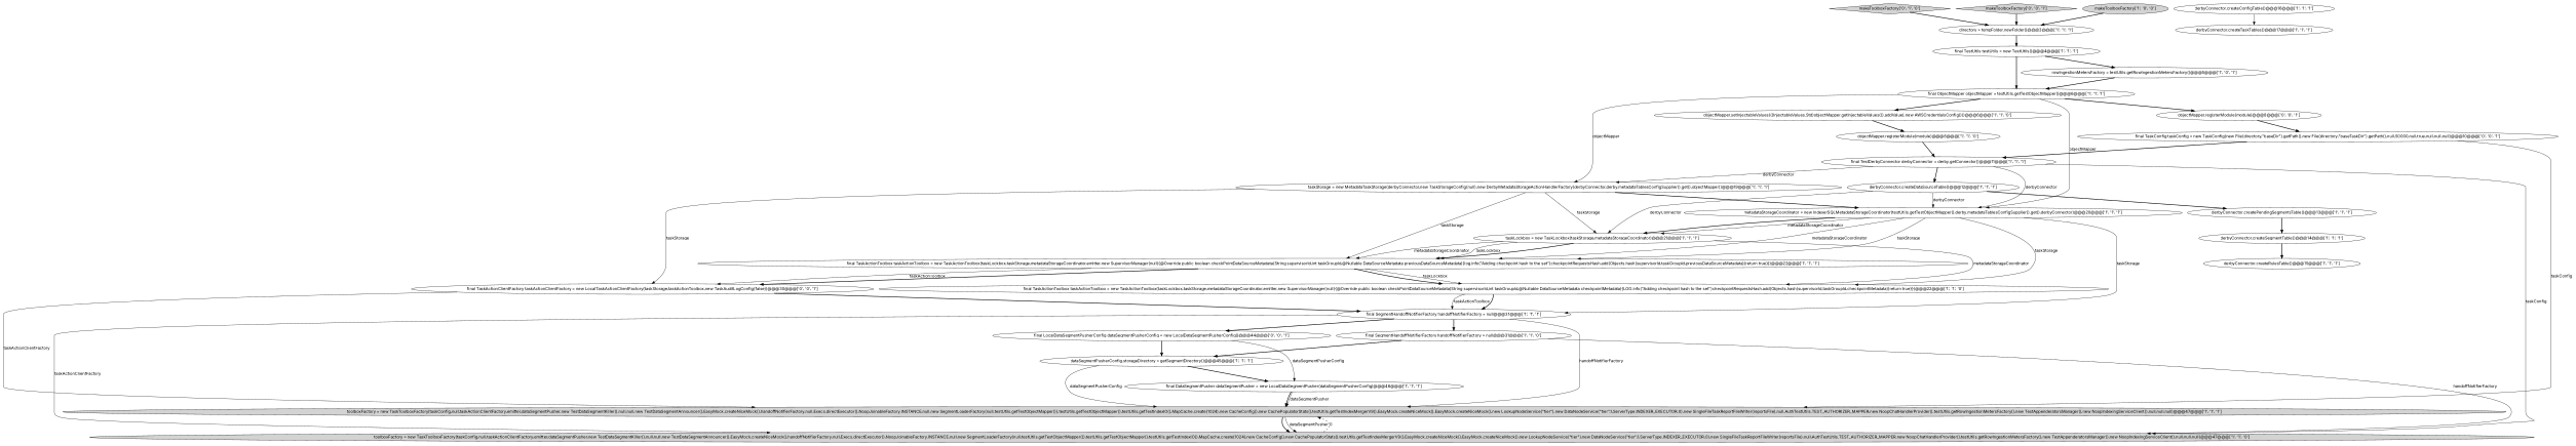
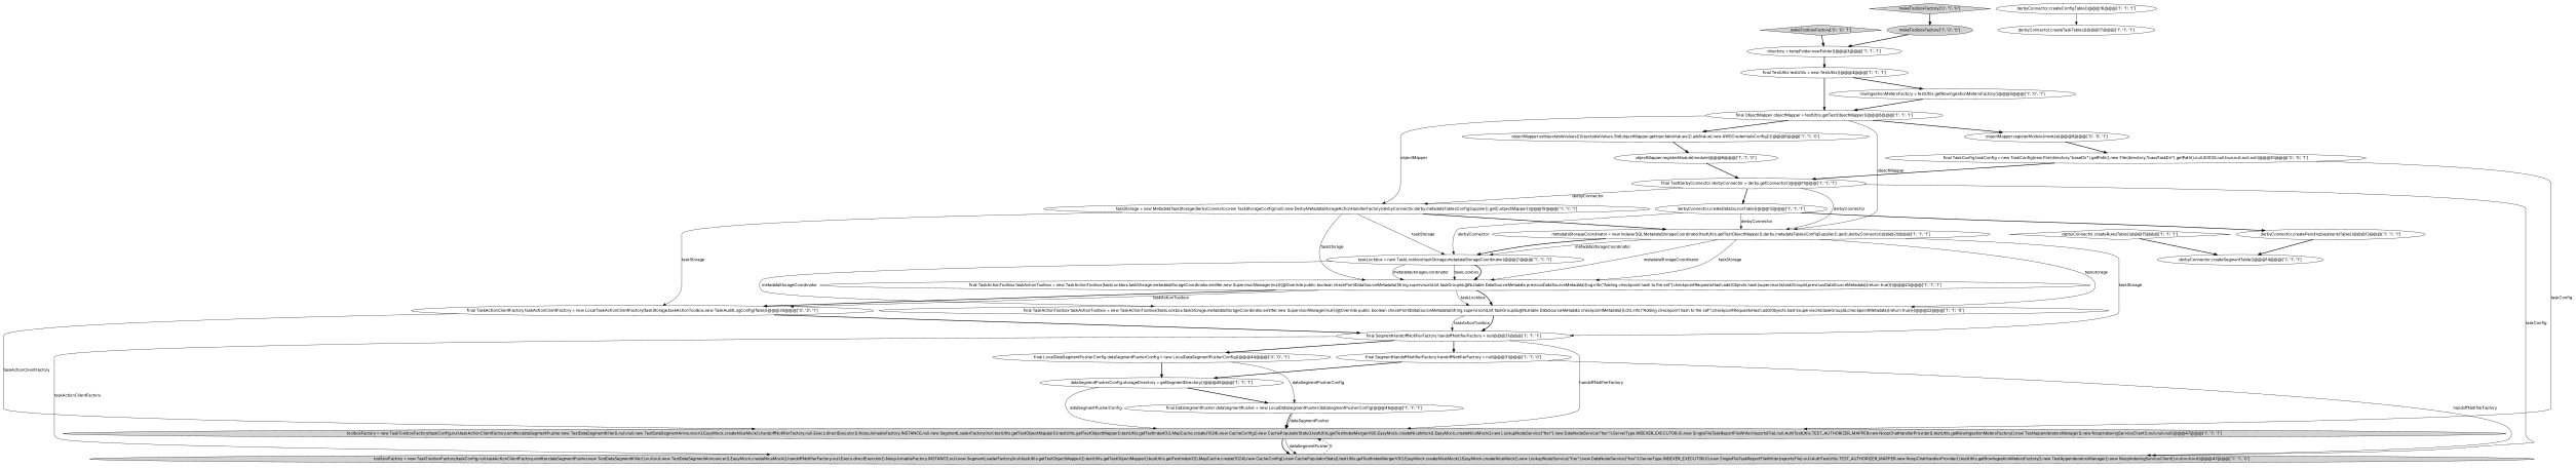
  digraph {
    fontname=Inter
    node [fillcolor=white fontname=Inter shape=ellipse style=filled]
    edge [fontname=Inter style=bold]
    n1 [label="derbyConnector.createPendingSegmentsTable()@@@13@@@['1', '1', '1']"]
    n2 [label="derbyConnector.createSegmentTable()@@@14@@@['1', '1', '1']"]
-   n3 [label="derbyConnector.createRulesTable()@@@15@@@['1', '1', '1']"]
+   n3 [label="derbyConnector.createRulesTable()@@@15@@@['1', '1', '1']" shape=diamond]
    n4 [label="taskLockbox = new TaskLockbox(taskStorage,metadataStorageCoordinator)@@@21@@@['1', '1', '1']"]
    n5 [label="final TaskActionToolbox taskActionToolbox = new TaskActionToolbox(taskLockbox,taskStorage,metadataStorageCoordinator,emitter,new SupervisorManager(null){@Override public boolean checkPointDataSourceMetadata(String supervisorId,int taskGroupId,@Nullable DataSourceMetadata previousDataSourceMetadata){log.info(\"Adding checkpoint hash to the set\")checkpointRequestsHash.add(Objects.hash(supervisorId,taskGroupId,previousDataSourceMetadata))return true}})@@@22@@@['1', '1', '1']"]
    n6 [label="final TaskActionToolbox taskActionToolbox = new TaskActionToolbox(taskLockbox,taskStorage,metadataStorageCoordinator,emitter,new SupervisorManager(null){@Override public boolean checkPointDataSourceMetadata(String supervisorId,int taskGroupId,@Nullable DataSourceMetadata checkpointMetadata){LOG.info(\"Adding checkpoint hash to the set\")checkpointRequestsHash.add(Objects.hash(supervisorId,taskGroupId,checkpointMetadata))return true}})@@@22@@@['1', '1', '0']"]
    n7 [label="final TaskActionClientFactory taskActionClientFactory = new LocalTaskActionClientFactory(taskStorage,taskActionToolbox,new TaskAuditLogConfig(false))@@@30@@@['0', '0', '1']"]
    n8 [label="final SegmentHandoffNotifierFactory handoffNotifierFactory = null@@@31@@@['1', '1', '1']"]
    n9 [label="final LocalDataSegmentPusherConfig dataSegmentPusherConfig = new LocalDataSegmentPusherConfig()@@@44@@@['0', '0', '1']"]
    n10 [label="dataSegmentPusherConfig.storageDirectory = getSegmentDirectory()@@@45@@@['1', '1', '1']"]
    n11 [label="final DataSegmentPusher dataSegmentPusher = new LocalDataSegmentPusher(dataSegmentPusherConfig)@@@46@@@['1', '1', '1']"]
    n12 [fillcolor=lightgray label="toolboxFactory = new TaskToolboxFactory(taskConfig,null,taskActionClientFactory,emitter,dataSegmentPusher,new TestDataSegmentKiller(),null,null,new TestDataSegmentAnnouncer(),EasyMock.createNiceMock(),handoffNotifierFactory,null,Execs.directExecutor(),NoopJoinableFactory.INSTANCE,null,new SegmentLoaderFactory(null,testUtils.getTestObjectMapper()),testUtils.getTestObjectMapper(),testUtils.getTestIndexIO(),MapCache.create(1024),new CacheConfig(),new CachePopulatorStats(),testUtils.getTestIndexMergerV9(),EasyMock.createNiceMock(),EasyMock.createNiceMock(),new LookupNodeService(\"tier\"),new DataNodeService(\"tier\",1,ServerType.INDEXER_EXECUTOR,0),new SingleFileTaskReportFileWriter(reportsFile),null,AuthTestUtils.TEST_AUTHORIZER_MAPPER,new NoopChatHandlerProvider(),testUtils.getRowIngestionMetersFactory(),new TestAppenderatorsManager(),new NoopIndexingServiceClient(),null,null,null)@@@47@@@['1', '1', '1']"]
    n13 [label="final SegmentHandoffNotifierFactory handoffNotifierFactory = null@@@31@@@['1', '1', '0']"]
    n14 [fillcolor=lightgray label="toolboxFactory = new TaskToolboxFactory(taskConfig,null,taskActionClientFactory,emitter,dataSegmentPusher,new TestDataSegmentKiller(),null,null,new TestDataSegmentAnnouncer(),EasyMock.createNiceMock(),handoffNotifierFactory,null,Execs.directExecutor(),NoopJoinableFactory.INSTANCE,null,new SegmentLoaderFactory(null,testUtils.getTestObjectMapper()),testUtils.getTestObjectMapper(),testUtils.getTestIndexIO(),MapCache.create(1024),new CacheConfig(),new CachePopulatorStats(),testUtils.getTestIndexMergerV9(),EasyMock.createNiceMock(),EasyMock.createNiceMock(),new LookupNodeService(\"tier\"),new DataNodeService(\"tier\",1,ServerType.INDEXER_EXECUTOR,0),new SingleFileTaskReportFileWriter(reportsFile),null,AuthTestUtils.TEST_AUTHORIZER_MAPPER,new NoopChatHandlerProvider(),testUtils.getRowIngestionMetersFactory(),new TestAppenderatorsManager(),new NoopIndexingServiceClient(),null,null,null)@@@47@@@['1', '1', '0']"]
    n15 [label="taskStorage = new MetadataTaskStorage(derbyConnector,new TaskStorageConfig(null),new DerbyMetadataStorageActionHandlerFactory(derbyConnector,derby.metadataTablesConfigSupplier().get(),objectMapper))@@@19@@@['1', '1', '1']"]
    n16 [label="metadataStorageCoordinator = new IndexerSQLMetadataStorageCoordinator(testUtils.getTestObjectMapper(),derby.metadataTablesConfigSupplier().get(),derbyConnector)@@@20@@@['1', '1', '1']"]
    n17 [label="derbyConnector.createDataSourceTable()@@@12@@@['1', '1', '1']"]
    n18 [label="final ObjectMapper objectMapper = testUtils.getTestObjectMapper()@@@6@@@['1', '1', '1']"]
    n19 [label="objectMapper.registerModule(module)@@@8@@@['0', '0', '1']"]
    n20 [label="objectMapper.setInjectableValues(((InjectableValues.Std)objectMapper.getInjectableValues()).addValue(,new AWSCredentialsConfig()))@@@6@@@['1', '1', '0']"]
    n21 [label="final TaskConfig taskConfig = new TaskConfig(new File(directory,\"baseDir\").getPath(),new File(directory,\"baseTaskDir\").getPath(),null,50000,null,true,null,null,null)@@@10@@@['0', '0', '1']"]
    n22 [label="objectMapper.registerModule(module)@@@8@@@['1', '1', '0']"]
    n23 [label="final TestDerbyConnector derbyConnector = derby.getConnector()@@@11@@@['1', '1', '1']"]
    n24 [fillcolor=lightgray label="makeToolboxFactory['0', '1', '0']" shape=diamond]
    n25 [label="directory = tempFolder.newFolder()@@@3@@@['1', '1', '1']"]
    n26 [label="final TestUtils testUtils = new TestUtils()@@@4@@@['1', '1', '1']"]
    n27 [label="rowIngestionMetersFactory = testUtils.getRowIngestionMetersFactory()@@@5@@@['1', '0', '1']"]
    n28 [label="derbyConnector.createTaskTables()@@@17@@@['1', '1', '1']"]
    n29 [fillcolor=lightgray label="makeToolboxFactory['0', '0', '1']" shape=diamond]
    n30 [label="derbyConnector.createConfigTable()@@@16@@@['1', '1', '1']"]
    n31 [fillcolor=lightgray label="makeToolboxFactory['1', '0', '0']"]
    n1 -> n2
-   n2 -> n3
+   n3 -> n2
    n4 -> n5
    n4 -> n5 [label=metadataStorageCoordinator style=solid]
    n4 -> n5 [label=taskLockbox style=solid]
    n4 -> n6 [label=metadataStorageCoordinator style=solid]
    n5 -> n6 [label=taskLockbox style=solid]
    n5 -> n6
    n5 -> n7
    n5 -> n7 [label=taskActionToolbox style=solid]
    n6 -> n8 [label=taskActionToolbox style=solid]
    n6 -> n8
    n7 -> n8
    n7 -> n12 [label=taskActionClientFactory style=solid]
    n8 -> n9
    n8 -> n12 [label=handoffNotifierFactory style=solid]
    n8 -> n13
    n8 -> n14 [label=taskActionClientFactory style=solid]
    n9 -> n10
    n9 -> n11 [label=dataSegmentPusherConfig style=solid]
    n10 -> n11
    n10 -> n12 [label=dataSegmentPusherConfig style=solid]
    n11 -> n12
    n11 -> n12 [label=dataSegmentPusher style=solid]
    n12 -> n14
    n12 -> n14 [label=dataSegmentPusher style=solid]
    n13 -> n10
    n13 -> n14 [label=handoffNotifierFactory style=solid]
    n14 -> n12 [label=0 style=dashed]
    n15 -> n4 [label=taskStorage style=solid]
    n15 -> n5 [label=taskStorage style=solid]
    n15 -> n7 [label=taskStorage style=solid]
    n15 -> n16
    n16 -> n4 [label=metadataStorageCoordinator style=solid]
    n16 -> n4
    n16 -> n5 [label=metadataStorageCoordinator style=solid]
    n16 -> n5 [label=taskStorage style=solid]
    n16 -> n6 [label=taskStorage style=solid]
    n16 -> n8 [label=taskStorage style=solid]
    n17 -> n1
    n17 -> n4 [label=derbyConnector style=solid]
    n17 -> n16 [label=derbyConnector style=solid]
    n18 -> n15 [label=objectMapper style=solid]
    n18 -> n16 [label=objectMapper style=solid]
    n18 -> n19
    n18 -> n20
    n19 -> n21
    n20 -> n22
    n21 -> n12 [label=taskConfig style=solid]
    n21 -> n23
    n22 -> n23
    n23 -> n14 [label=taskConfig style=solid]
    n23 -> n15 [label=derbyConnector style=solid]
    n23 -> n16 [label=derbyConnector style=solid]
    n23 -> n17
-   n24 -> n25
+   n24 -> n31
    n25 -> n26
    n26 -> n18
    n26 -> n27
    n27 -> n18
    n29 -> n25
    n30 -> n28 [style=solid]
    n31 -> n25
  }
